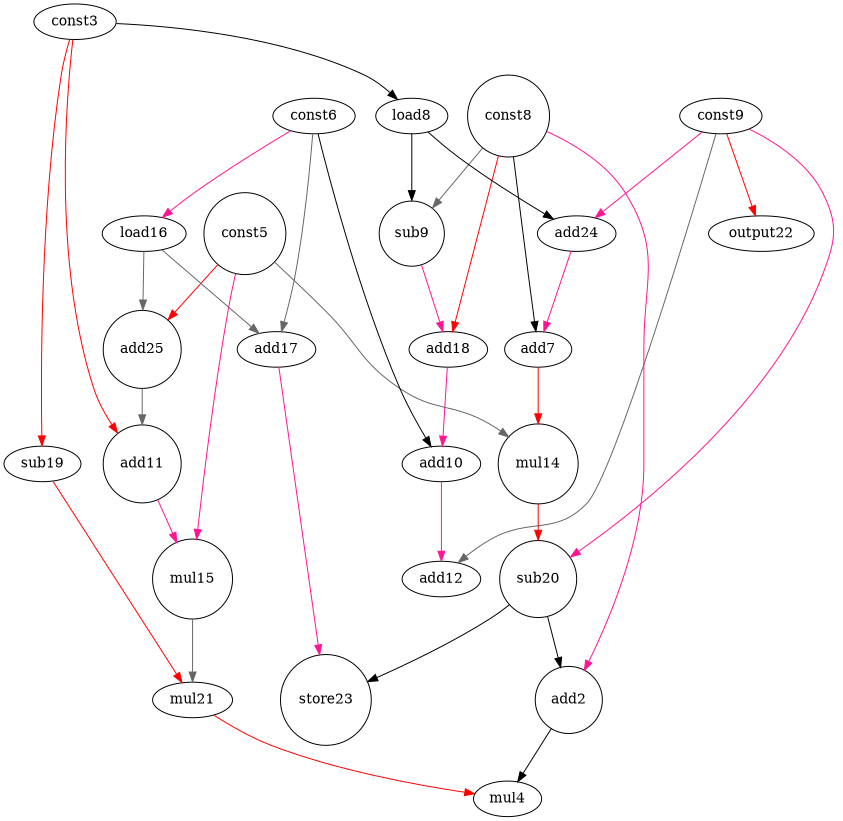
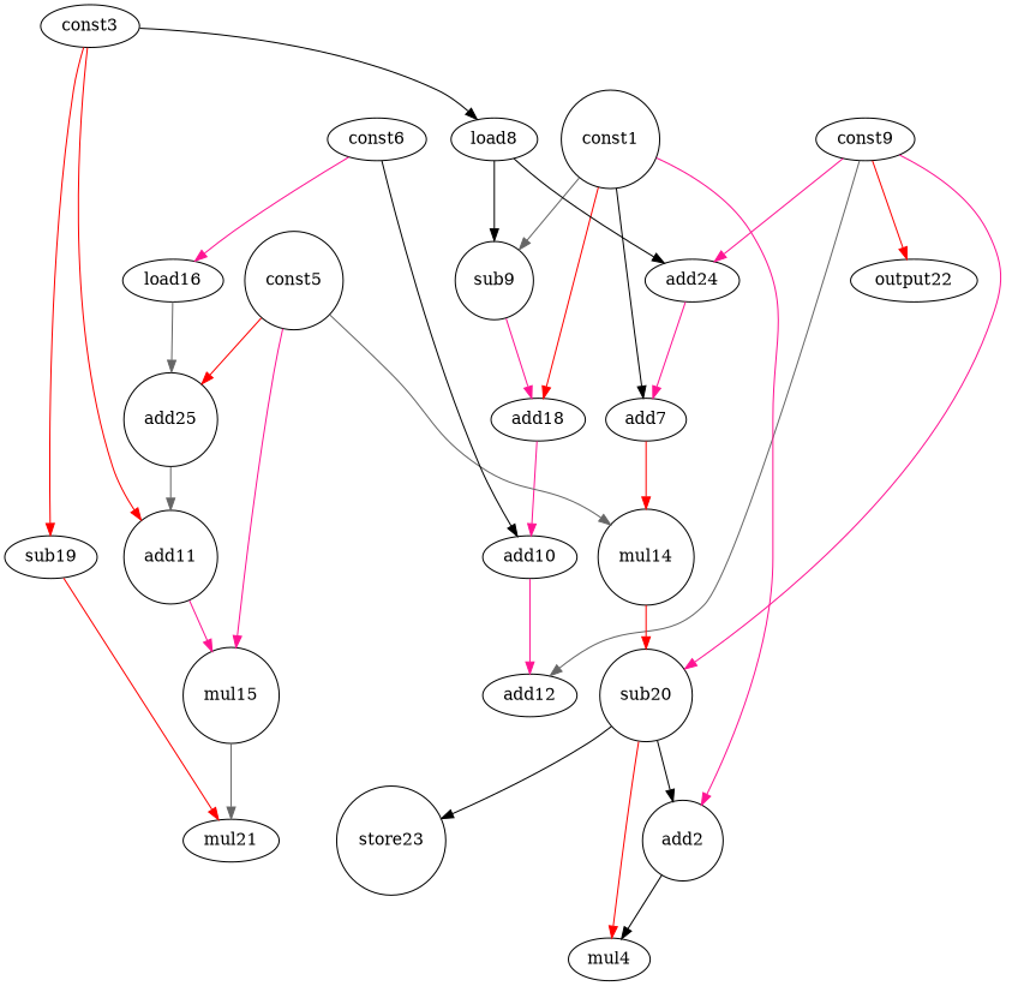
  digraph {
    node [opcode=add shape=ellipse]
    edge [color=deeppink operand=0]
    n1 [label=const9 opcode=const]
    add12
    sub20 [opcode=sub shape=circle]
    output22 [opcode=output]
    add24
    add2 [shape=circle]
    store23 [opcode=store shape=circle]
    add7
-   const1 [opcode=const shape=circle label=const8]
+   const1 [opcode=const shape=circle]
    sub9 [opcode=sub shape=circle]
    add18
    mul4 [opcode=mul]
    mul14 [opcode=mul shape=circle]
    add10
    const3 [opcode=const]
    load8 [opcode=load]
    add11 [shape=circle]
    sub19 [opcode=sub]
    mul15 [opcode=mul shape=circle]
    mul21 [opcode=mul]
    const5 [opcode=const shape=circle]
    add25 [shape=circle]
    const6 [opcode=const]
    load16 [opcode=load]
-   add17
    n1 -> add12 [color=gray40]
    n1 -> sub20
    n1 -> output22 [color=red]
    n1 -> add24 [operand=1]
    sub20 -> add2 [color=black operand=1]
    sub20 -> store23 [color=black operand=1]
    add24 -> add7
    add2 -> mul4 [color=black]
    add7 -> mul14 [color=red operand=1]
    const1 -> add2
    const1 -> add7 [color=black operand=1]
    const1 -> sub9 [color=gray40 operand=1]
    const1 -> add18 [color=red]
    sub9 -> add18 [operand=1]
    add18 -> add10
    mul14 -> sub20 [color=red operand=1]
    add10 -> add12 [operand=1]
    const3 -> load8 [color=black]
    const3 -> add11 [color=red operand=1]
    const3 -> sub19 [color=red]
    load8 -> add24 [color=black]
    load8 -> sub9 [color=black]
    add11 -> mul15
    sub19 -> mul21 [color=red]
    mul15 -> mul21 [color=gray40 operand=1]
-   mul21 -> mul4 [color=red operand=1]
+   sub20 -> mul4 [color=red operand=1]
    const5 -> mul14 [color=gray40]
    const5 -> mul15 [operand=1]
    const5 -> add25 [color=red operand=1]
    add25 -> add11 [color=gray40]
    const6 -> add10 [color=black operand=1]
    const6 -> load16
-   const6 -> add17 [color=gray40 operand=1]
    load16 -> add25 [color=gray40]
-   load16 -> add17 [color=gray40]
-   add17 -> store23
  }
